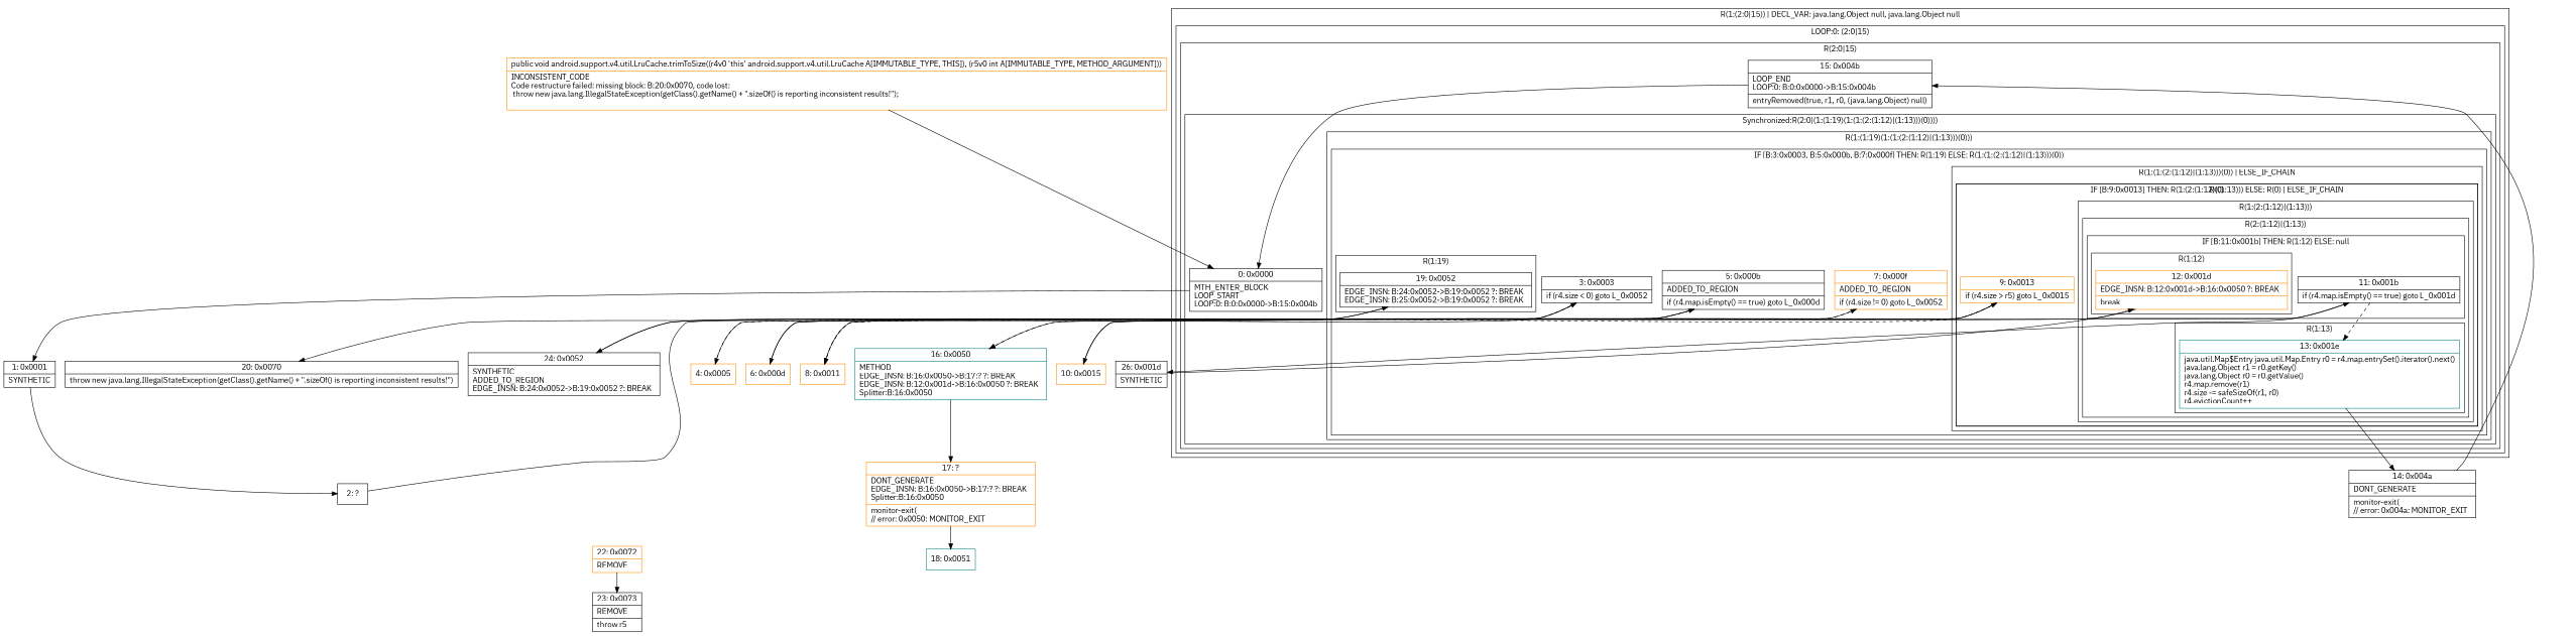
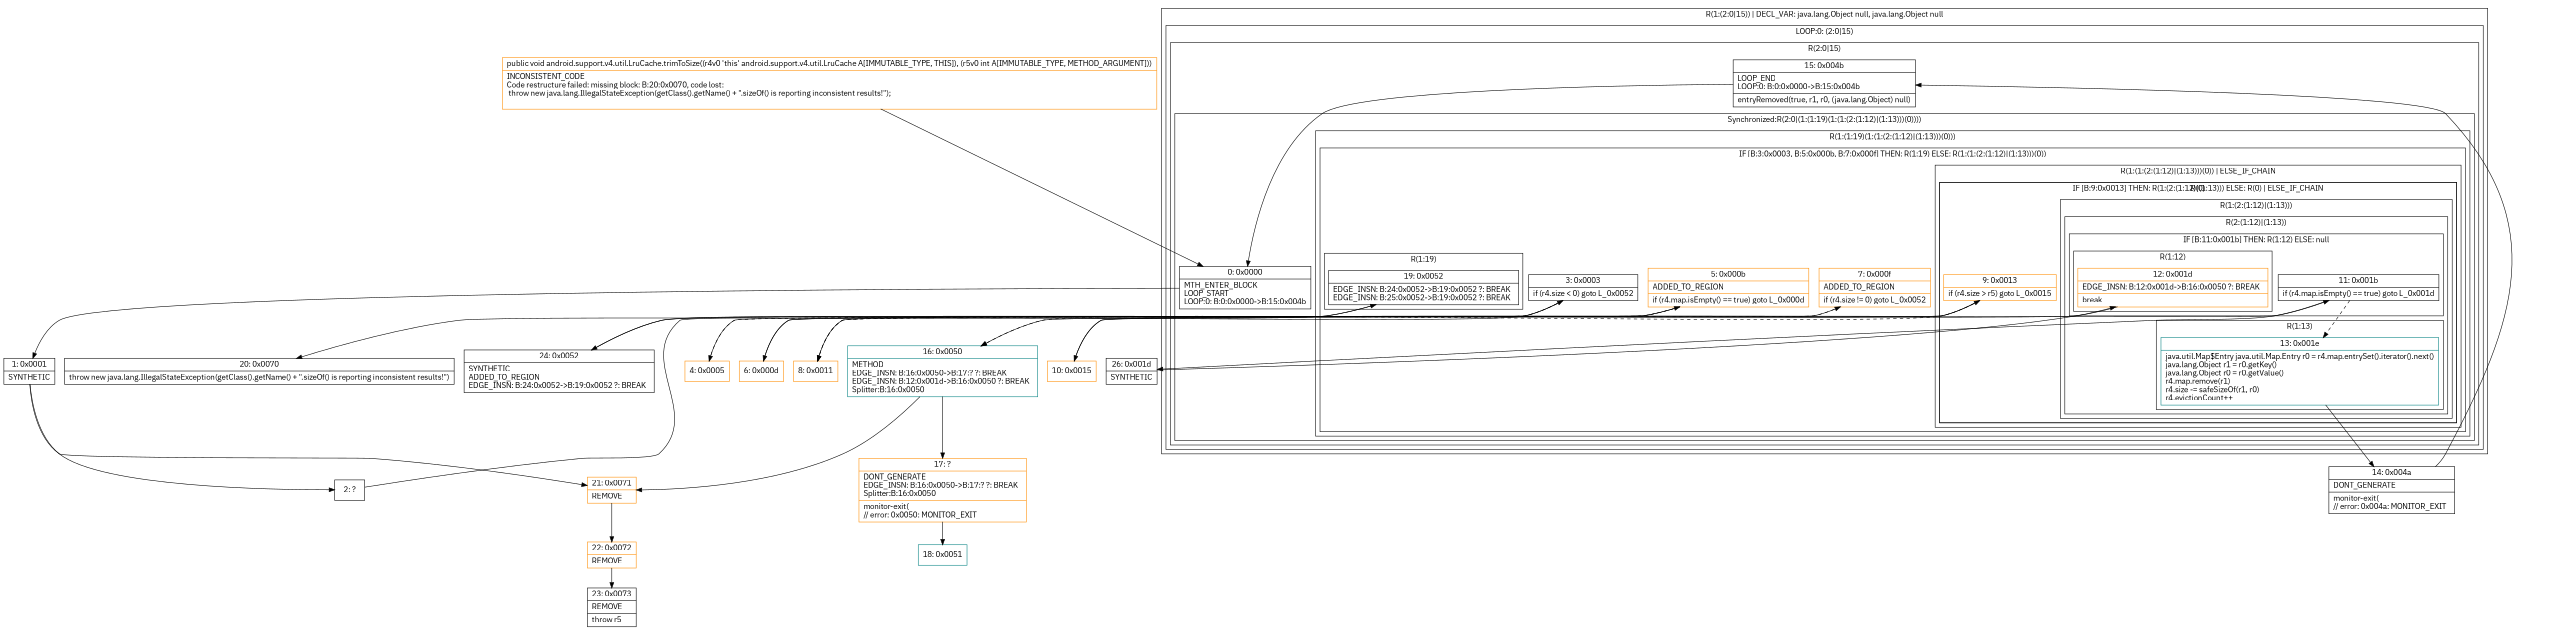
  digraph {
    fontname="IBM Plex Sans"
    node [color=black fontname="IBM Plex Sans" shape=record]
    edge [fontname="IBM Plex Sans"]
    n1 [label="{19\:\ 0x0052|EDGE_INSN: B:24:0x0052\-\>B:19:0x0052 ?: BREAK  \lEDGE_INSN: B:25:0x0052\-\>B:19:0x0052 ?: BREAK  \l}"]
    n2 [color=darkorange label="{12\:\ 0x001d|EDGE_INSN: B:12:0x001d\-\>B:16:0x0050 ?: BREAK  \l|break\l}"]
    n3 [label="{11\:\ 0x001b|if (r4.map.isEmpty() == true) goto L_0x001d\l}"]
    n4 [color=teal label="{13\:\ 0x001e|java.util.Map$Entry java.util.Map.Entry r0 = r4.map.entrySet().iterator().next()\ljava.lang.Object r1 = r0.getKey()\ljava.lang.Object r0 = r0.getValue()\lr4.map.remove(r1)\lr4.size \-= safeSizeOf(r1, r0)\lr4.evictionCount++\l}"]
    n5 [color=darkorange label="{9\:\ 0x0013|if (r4.size \> r5) goto L_0x0015\l}"]
    n6 [label="{3\:\ 0x0003|if (r4.size \< 0) goto L_0x0052\l}"]
-   n7 [label="{5\:\ 0x000b|ADDED_TO_REGION\l|if (r4.map.isEmpty() == true) goto L_0x000d\l}"]
+   n7 [color=darkorange label="{5\:\ 0x000b|ADDED_TO_REGION\l|if (r4.map.isEmpty() == true) goto L_0x000d\l}"]
    n8 [color=darkorange label="{7\:\ 0x000f|ADDED_TO_REGION\l|if (r4.size != 0) goto L_0x0052\l}"]
    n9 [label="{0\:\ 0x0000|MTH_ENTER_BLOCK\lLOOP_START\lLOOP:0: B:0:0x0000\-\>B:15:0x004b\l}"]
    n10 [label="{15\:\ 0x004b|LOOP_END\lLOOP:0: B:0:0x0000\-\>B:15:0x004b\l|entryRemoved(true, r1, r0, (java.lang.Object) null)\l}"]
    n11 [label="{20\:\ 0x0070|throw new java.lang.IllegalStateException(getClass().getName() + \".sizeOf() is reporting inconsistent results!\")\l}"]
    n12 [color=teal label="{16\:\ 0x0050|METHOD\lEDGE_INSN: B:16:0x0050\-\>B:17:? ?: BREAK  \lEDGE_INSN: B:12:0x001d\-\>B:16:0x0050 ?: BREAK  \lSplitter:B:16:0x0050\l}"]
    n13 [label="{26\:\ 0x001d|SYNTHETIC\l}"]
    n14 [label="{14\:\ 0x004a|DONT_GENERATE\l|monitor\-exit(\l\/\/ error: 0x004a: MONITOR_EXIT  \l}"]
    n15 [color=darkorange label="{10\:\ 0x0015}"]
    n16 [color=darkorange label="{4\:\ 0x0005}"]
    n17 [label="{24\:\ 0x0052|SYNTHETIC\lADDED_TO_REGION\lEDGE_INSN: B:24:0x0052\-\>B:19:0x0052 ?: BREAK  \l}"]
    n18 [color=darkorange label="{6\:\ 0x000d}"]
    n19 [color=darkorange label="{8\:\ 0x0011}"]
    n20 [label="{1\:\ 0x0001|SYNTHETIC\l}"]
    n21 [label="{2\:\ ?}"]
+   n22 [color=darkorange label="{21\:\ 0x0071|REMOVE\l}"]
    n23 [color=darkorange label="{17\:\ ?|DONT_GENERATE\lEDGE_INSN: B:16:0x0050\-\>B:17:? ?: BREAK  \lSplitter:B:16:0x0050\l|monitor\-exit(\l\/\/ error: 0x0050: MONITOR_EXIT  \l}"]
    n24 [color=darkorange label="{22\:\ 0x0072|REMOVE\l}"]
    n25 [color=teal label="{18\:\ 0x0051}"]
    n26 [label="{23\:\ 0x0073|REMOVE\l|throw r5\l}"]
    n27 [color=darkorange label="{public void android.support.v4.util.LruCache.trimToSize((r4v0 'this' android.support.v4.util.LruCache A[IMMUTABLE_TYPE, THIS]), (r5v0 int A[IMMUTABLE_TYPE, METHOD_ARGUMENT]))  | INCONSISTENT_CODE\lCode restructure failed: missing block: B:20:0x0070, code lost:\l    throw new java.lang.IllegalStateException(getClass().getName() + \".sizeOf() is reporting inconsistent results!\");\l\l}"]
    subgraph cluster_1 {
      label="R(1:(2:0|15)) | DECL_VAR: java.lang.Object null, java.lang.Object null\l"
      subgraph cluster_2 {
        label="LOOP:0: (2:0|15)"
        subgraph cluster_3 {
          label="R(2:0|15)"
          n10
          subgraph cluster_4 {
            label="Synchronized:R(2:0|(1:(1:19)(1:(1:(2:(1:12)|(1:13)))(0))))"
            n9
            subgraph cluster_5 {
              label="R(1:(1:19)(1:(1:(2:(1:12)|(1:13)))(0)))"
              subgraph cluster_6 {
                label="IF [B:3:0x0003, B:5:0x000b, B:7:0x000f] THEN: R(1:19) ELSE: R(1:(1:(2:(1:12)|(1:13)))(0))"
                n6
                n7
                n8
                subgraph cluster_7 {
                  label="R(1:19)"
                  n1
                }
                subgraph cluster_8 {
                  label="R(1:(1:(2:(1:12)|(1:13)))(0)) | ELSE_IF_CHAIN\l"
                  subgraph cluster_9 {
                    label="IF [B:9:0x0013] THEN: R(1:(2:(1:12)|(1:13))) ELSE: R(0) | ELSE_IF_CHAIN\l"
                    n5
                    subgraph cluster_10 {
                      label="R(1:(2:(1:12)|(1:13)))"
                      subgraph cluster_11 {
                        label="R(2:(1:12)|(1:13))"
                        subgraph cluster_12 {
                          label="IF [B:11:0x001b] THEN: R(1:12) ELSE: null"
                          n3
                          subgraph cluster_13 {
                            label="R(1:12)"
                            n2
                          }
                        }
                        subgraph cluster_14 {
                          label="R(1:13)"
                          n4
                        }
                      }
                    }
                    subgraph cluster_15 {
                      label="R(0)"
                    }
                  }
                }
              }
            }
          }
        }
      }
    }
    n1 -> n11
    n2 -> n12
    n3 -> n4 [style=dashed]
    n3 -> n13
    n4 -> n14
    n5 -> n12 [style=dashed]
    n5 -> n15
    n6 -> n16 [style=dashed]
    n6 -> n17
    n7 -> n18
    n7 -> n19 [style=dashed]
    n8 -> n19 [style=dashed]
    n9 -> n20
    n10 -> n9
+   n12 -> n22
    n12 -> n23
    n13 -> n2
    n14 -> n10
    n15 -> n3
    n16 -> n7
    n17 -> n1
    n18 -> n8
    n19 -> n5
    n20 -> n21
+   n20 -> n22
    n21 -> n6
+   n22 -> n24
    n23 -> n25
    n24 -> n26
    n27 -> n9
  }
